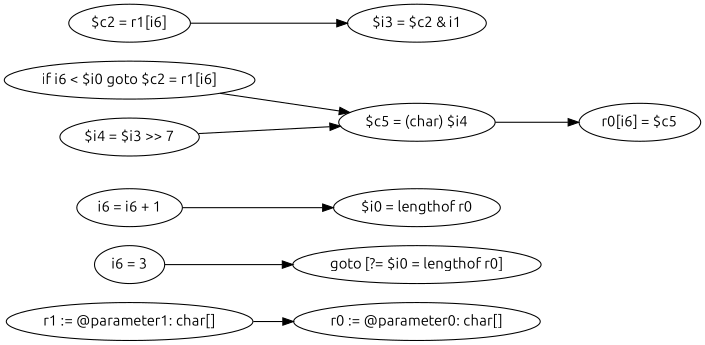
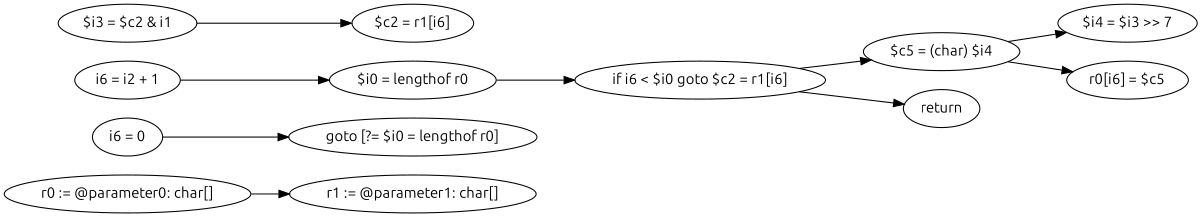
  digraph {
    fontname=Ubuntu
    rankdir=LR
    node [fontname=Ubuntu]
    edge [fontname=Ubuntu]
    "r0 := @parameter0: char[]"
    "r1 := @parameter1: char[]"
-   "i6 = 0" [label="i6 = 3"]
+   "i6 = 0"
    "goto [?= $i0 = lengthof r0]"
    "$i0 = lengthof r0"
    "if i6 < $i0 goto $c2 = r1[i6]"
    "$c2 = r1[i6]"
    "$i3 = $c2 & i1"
    "$i4 = $i3 >> 7"
    "$c5 = (char) $i4"
    "r0[i6] = $c5"
-   "i6 = i6 + 1"
-   "r1 := @parameter1: char[]" -> "r0 := @parameter0: char[]"
+   "i6 = i6 + 1" [label="i6 = i2 + 1"]
+   return
+   "r0 := @parameter0: char[]" -> "r1 := @parameter1: char[]"
    "i6 = 0" -> "goto [?= $i0 = lengthof r0]"
+   "$i0 = lengthof r0" -> "if i6 < $i0 goto $c2 = r1[i6]"
    "if i6 < $i0 goto $c2 = r1[i6]" -> "$c5 = (char) $i4"
-   "$c2 = r1[i6]" -> "$i3 = $c2 & i1"
-   "$i4 = $i3 >> 7" -> "$c5 = (char) $i4"
+   "if i6 < $i0 goto $c2 = r1[i6]" -> return
+   "$i3 = $c2 & i1" -> "$c2 = r1[i6]"
+   "$c5 = (char) $i4" -> "$i4 = $i3 >> 7"
    "$c5 = (char) $i4" -> "r0[i6] = $c5"
    "i6 = i6 + 1" -> "$i0 = lengthof r0"
  }
